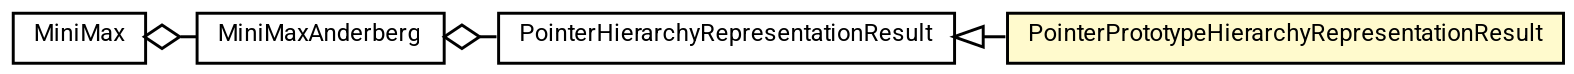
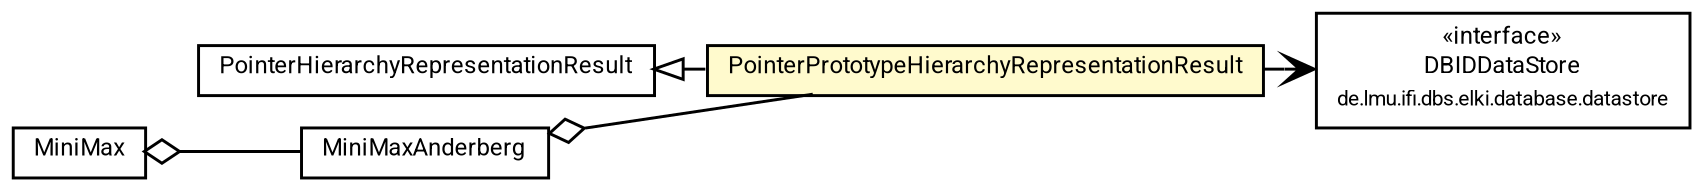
  digraph {
    nodesep=0.15
    rankdir=LR
    ranksep=0.25
    node [fontcolor=black fontname=Roboto fontsize=8 margin=0 shape=plaintext]
    edge [arrowtail=ediamond color=black dir=back fontname=Roboto fontsize=7 labelfontname=Roboto labelfontsize=7 weight=4 arrowhead=none]
    n1 [height=0 label=<<table title="de.lmu.ifi.dbs.elki.algorithm.clustering.hierarchical.PointerHierarchyRepresentationResult" border="0" cellborder="1" cellspacing="0" cellpadding="2" href="PointerHierarchyRepresentationResult.html" target="_parent"> 		<tr><td><table border="0" cellspacing="0" cellpadding="1"> 		<tr><td align="center" balign="center"> <font face="Roboto">PointerHierarchyRepresentationResult</font> </td></tr> 		</table></td></tr> 		</table>> width=0]
    n2 [height=0 label=<<table title="de.lmu.ifi.dbs.elki.algorithm.clustering.hierarchical.PointerPrototypeHierarchyRepresentationResult" border="0" cellborder="1" cellspacing="0" cellpadding="2" bgcolor="lemonChiffon" href="PointerPrototypeHierarchyRepresentationResult.html" target="_parent"> 		<tr><td><table border="0" cellspacing="0" cellpadding="1"> 		<tr><td align="center" balign="center"> <font face="Roboto">PointerPrototypeHierarchyRepresentationResult</font> </td></tr> 		</table></td></tr> 		</table>> width=0]
+   n3 [height=0 label=<<table title="de.lmu.ifi.dbs.elki.database.datastore.DBIDDataStore" border="0" cellborder="1" cellspacing="0" cellpadding="2" href="../../../database/datastore/DBIDDataStore.html" target="_parent"> 		<tr><td><table border="0" cellspacing="0" cellpadding="1"> 		<tr><td align="center" balign="center"> &#171;interface&#187; </td></tr> 		<tr><td align="center" balign="center"> <font face="Roboto">DBIDDataStore</font> </td></tr> 		<tr><td align="center" balign="center"> <font face="Roboto" point-size="7.0">de.lmu.ifi.dbs.elki.database.datastore</font> </td></tr> 		</table></td></tr> 		</table>> width=0]
    n4 [height=0 label=<<table title="de.lmu.ifi.dbs.elki.algorithm.clustering.hierarchical.MiniMax" border="0" cellborder="1" cellspacing="0" cellpadding="2" href="MiniMax.html" target="_parent"> 		<tr><td><table border="0" cellspacing="0" cellpadding="1"> 		<tr><td align="center" balign="center"> <font face="Roboto">MiniMax</font> </td></tr> 		</table></td></tr> 		</table>> width=0]
    n5 [height=0 label=<<table title="de.lmu.ifi.dbs.elki.algorithm.clustering.hierarchical.MiniMaxAnderberg" border="0" cellborder="1" cellspacing="0" cellpadding="2" href="MiniMaxAnderberg.html" target="_parent"> 		<tr><td><table border="0" cellspacing="0" cellpadding="1"> 		<tr><td align="center" balign="center"> <font face="Roboto">MiniMaxAnderberg</font> </td></tr> 		</table></td></tr> 		</table>> width=0]
    n1 -> n2 [arrowtail=empty weight=10 arrowhead=""]
+   n2 -> n3 [arrowhead=open weight=1 arrowtail="" dir=""]
    n4 -> n5
-   n5 -> n1
+   n5 -> n2
  }
